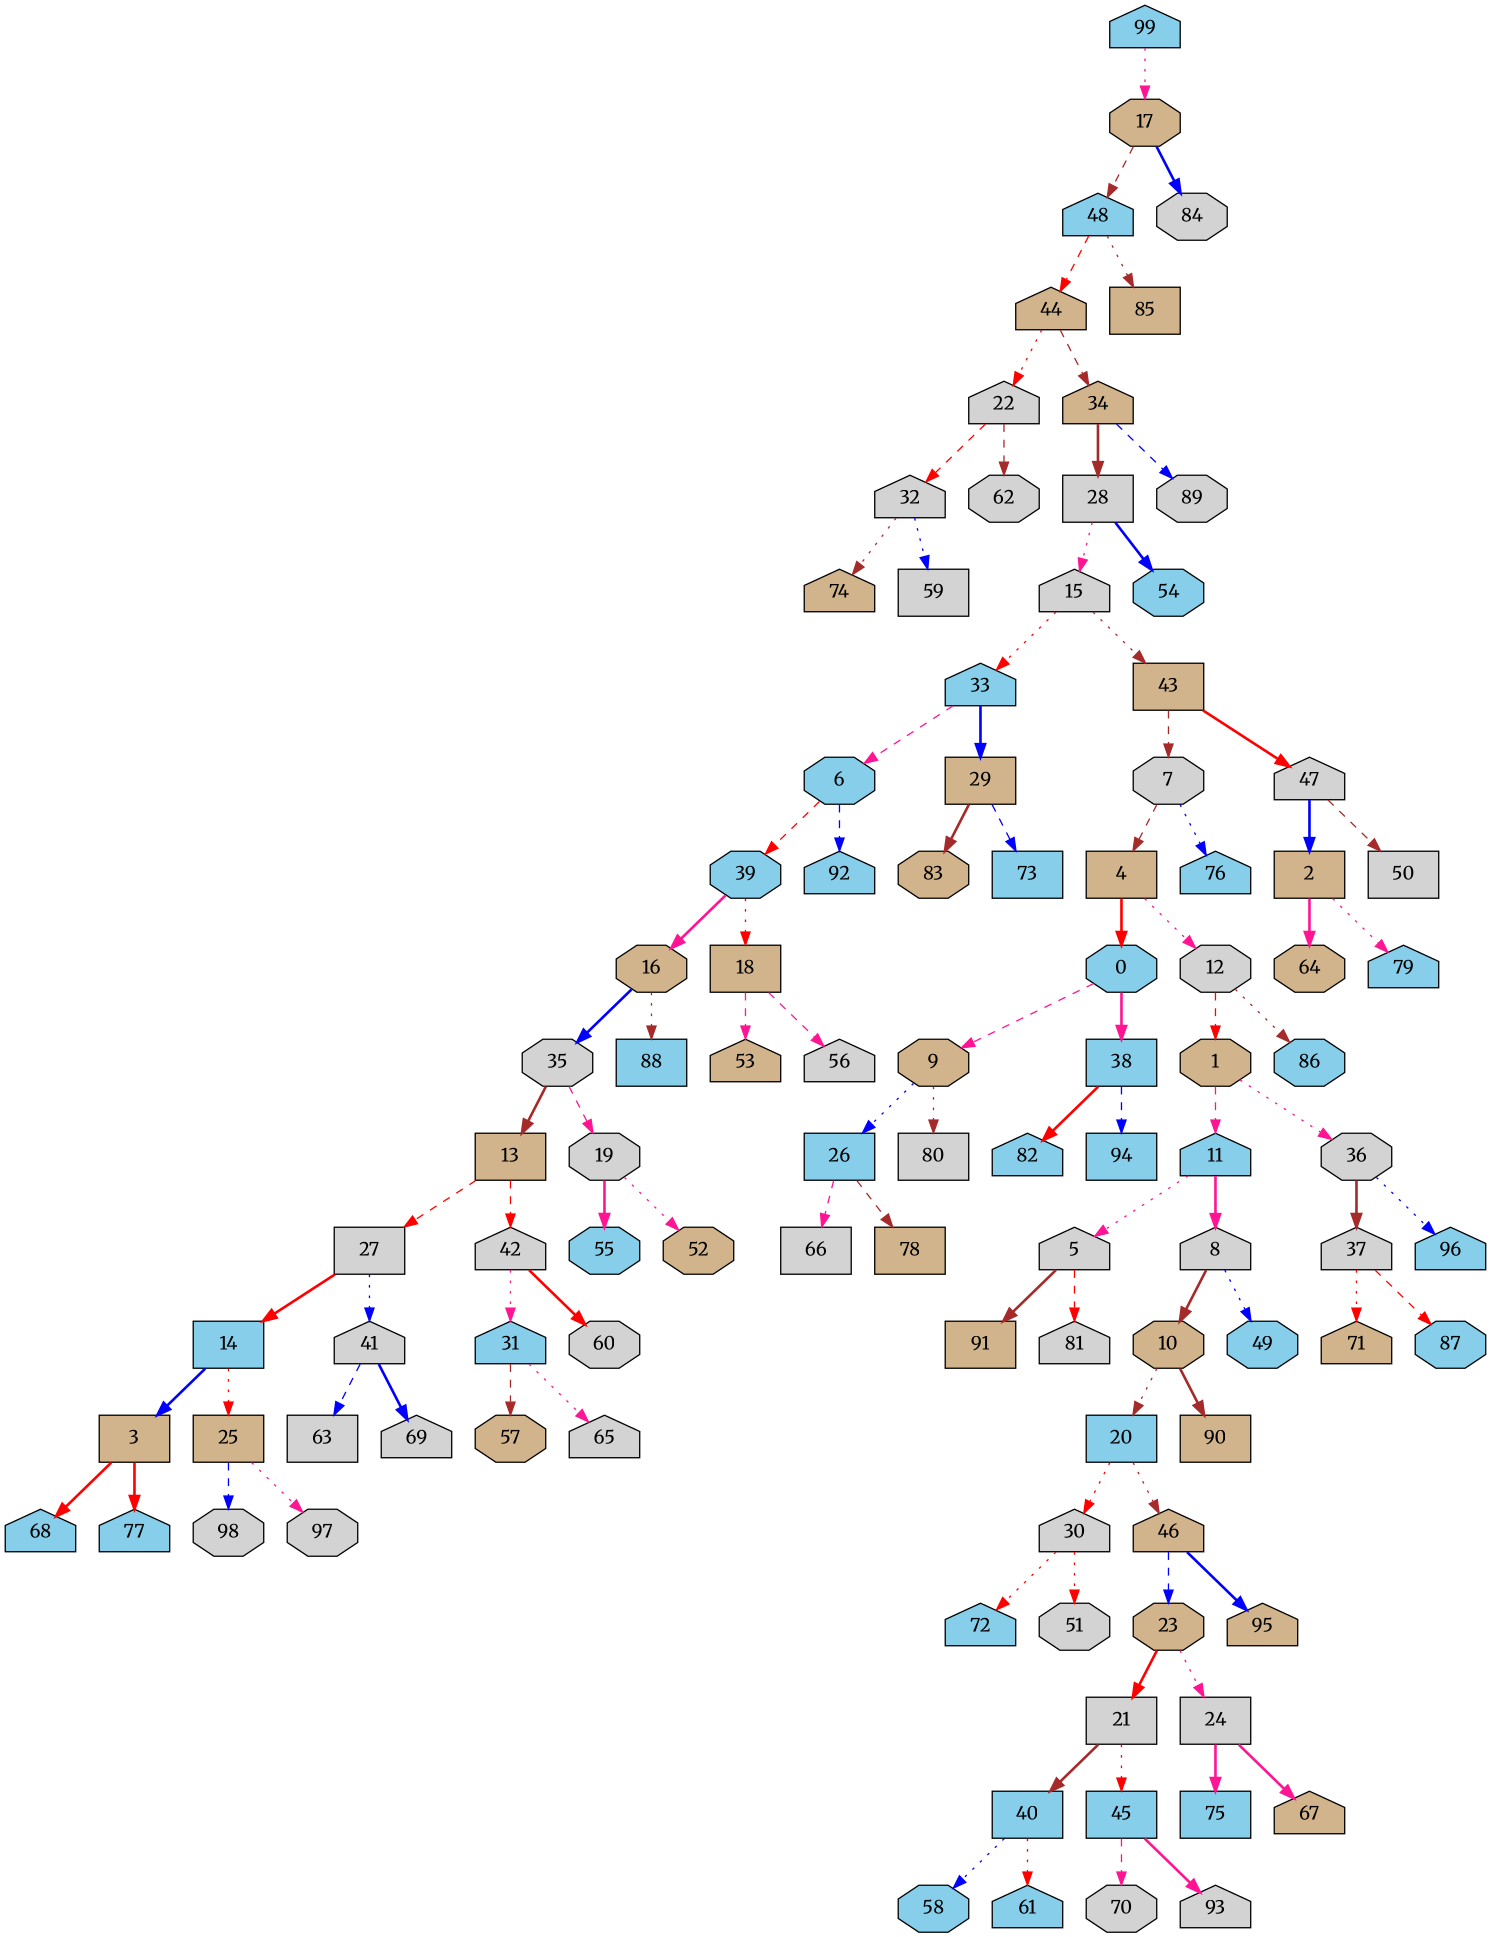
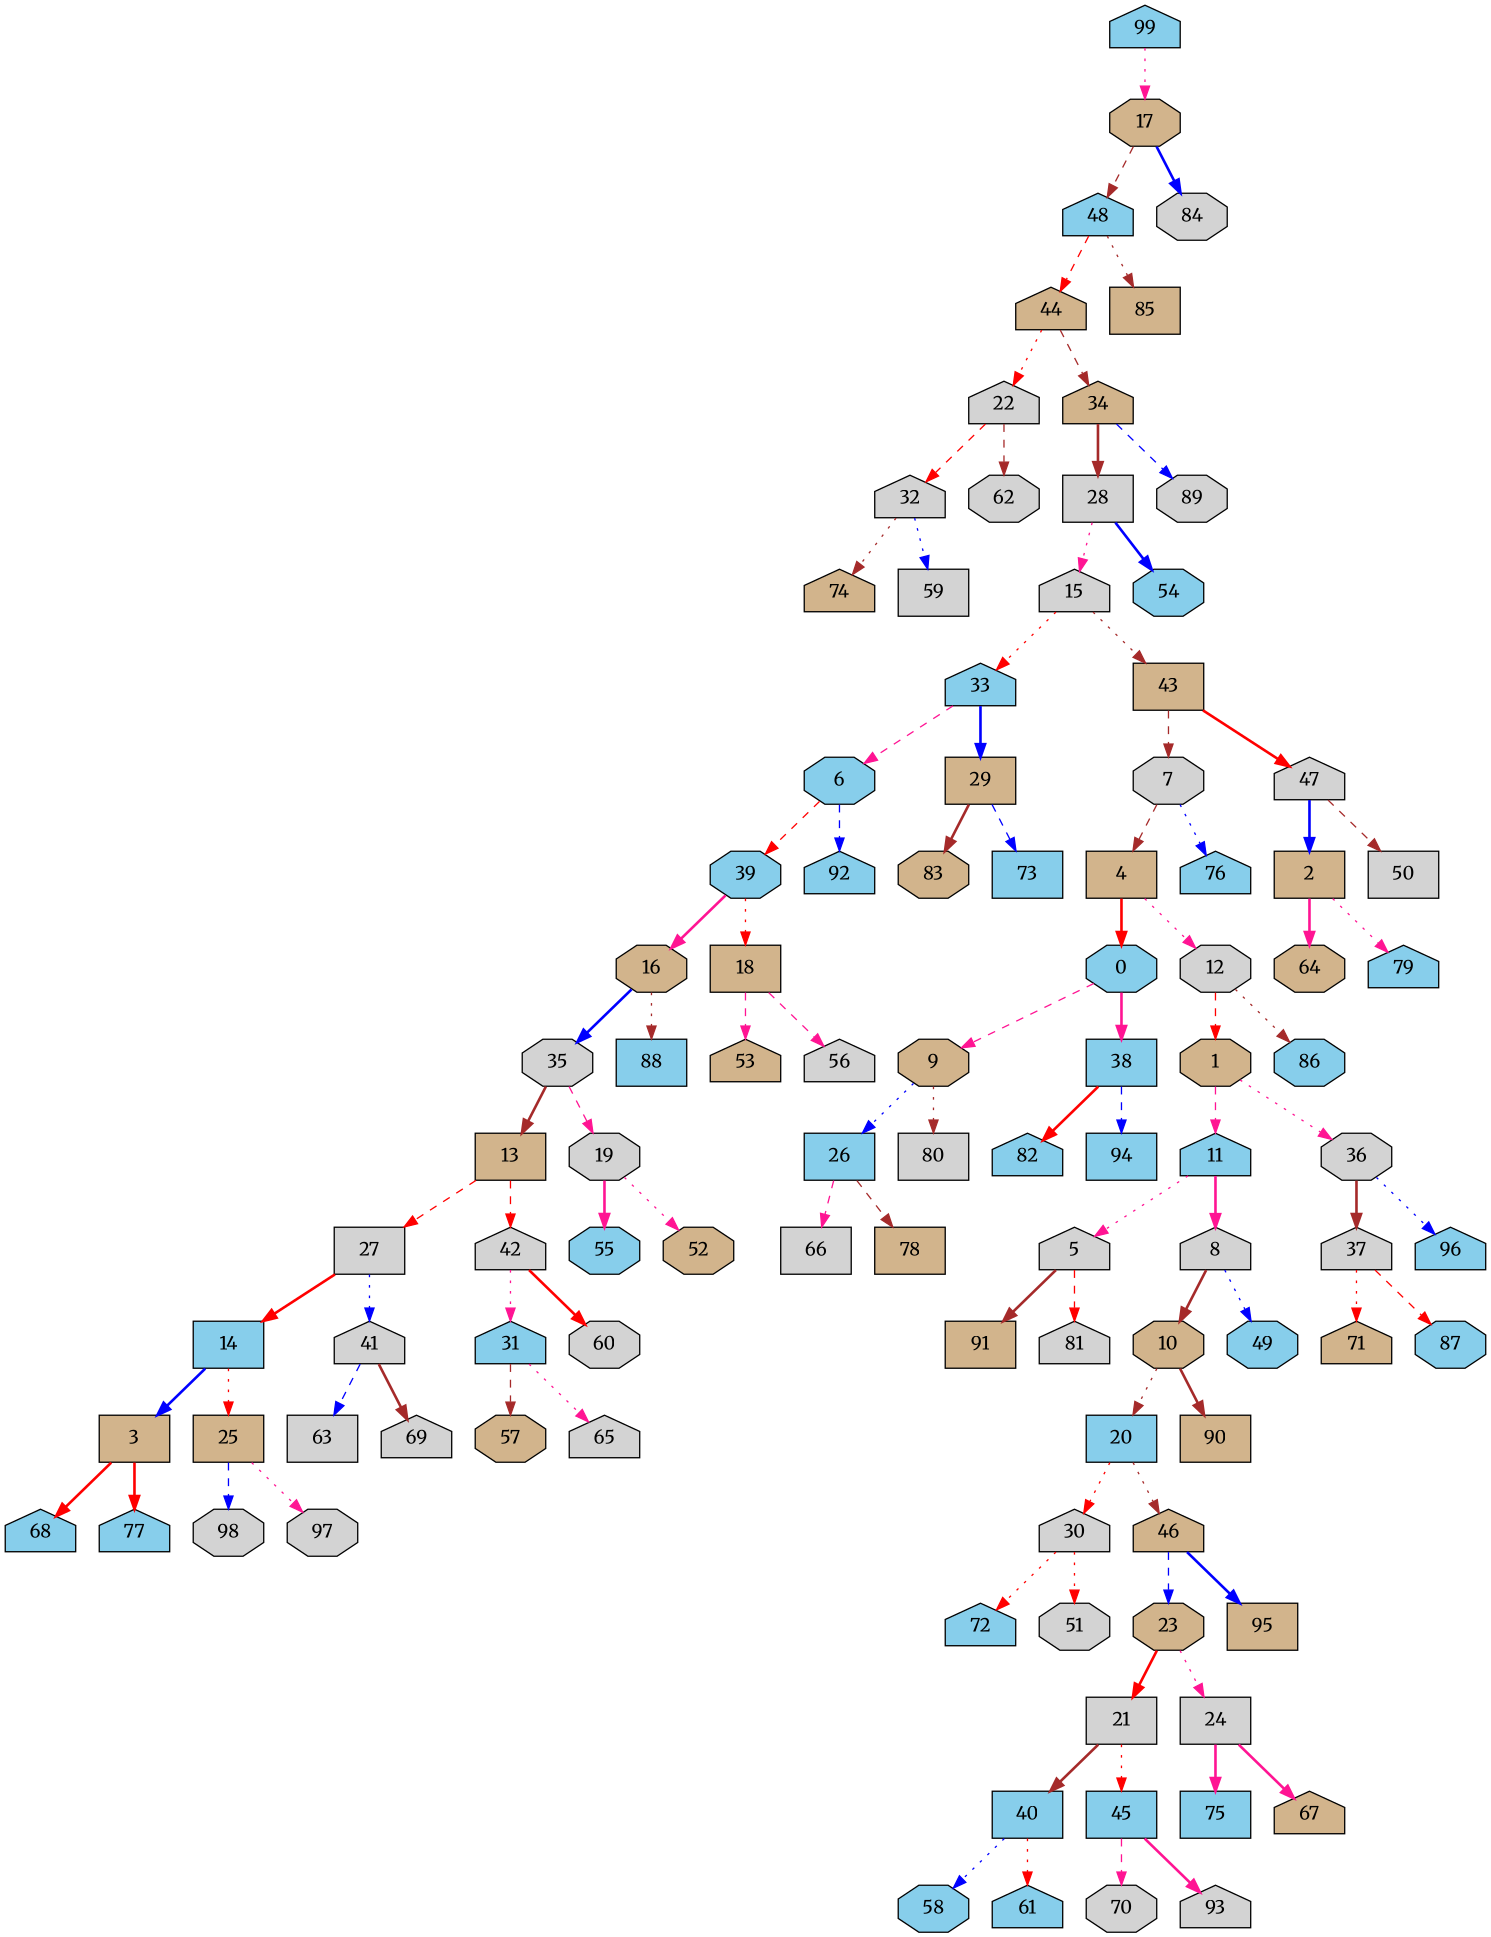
  digraph {
    fontname=Merriweather
    node [fillcolor=lightgrey fontname=Merriweather shape=house style=filled]
    edge [color=deeppink fontname=Merriweather style=dotted]
    n1 [fillcolor=skyblue label=0 shape=octagon]
    n2 [fillcolor=tan label=9 shape=octagon]
    n3 [fillcolor=skyblue label=38 shape=box]
    n4 [fillcolor=skyblue label=26 shape=box]
    n5 [label=80 shape=box]
    n6 [fillcolor=skyblue label=82]
    n7 [fillcolor=skyblue label=94 shape=box]
    n8 [fillcolor=tan label=1 shape=octagon]
    n9 [fillcolor=skyblue label=11]
    n10 [label=36 shape=octagon]
    n11 [label=5]
    n12 [label=8]
    n13 [label=37]
    n14 [fillcolor=skyblue label=96]
    n15 [fillcolor=tan label=2 shape=box]
    n16 [fillcolor=tan label=64 shape=octagon]
    n17 [fillcolor=skyblue label=79]
    n18 [fillcolor=tan label=3 shape=box]
    n19 [fillcolor=skyblue label=68]
    n20 [fillcolor=skyblue label=77]
    n21 [fillcolor=tan label=4 shape=box]
    n22 [label=12 shape=octagon]
    n23 [fillcolor=skyblue label=86 shape=octagon]
    n24 [fillcolor=tan label=91 shape=box]
    n25 [label=81]
    n26 [fillcolor=skyblue label=6 shape=octagon]
    n27 [fillcolor=skyblue label=39 shape=octagon]
    n28 [fillcolor=skyblue label=92]
    n29 [fillcolor=tan label=16 shape=octagon]
    n30 [fillcolor=tan label=18 shape=box]
    n31 [label=7 shape=octagon]
    n32 [fillcolor=skyblue label=76]
    n33 [fillcolor=tan label=10 shape=octagon]
    n34 [fillcolor=skyblue label=49 shape=octagon]
    n35 [fillcolor=skyblue label=20 shape=box]
    n36 [fillcolor=tan label=90 shape=box]
    n37 [label=66 shape=box]
    n38 [fillcolor=tan label=78 shape=box]
    n39 [label=30]
    n40 [fillcolor=tan label=46]
    n41 [fillcolor=tan label=13 shape=box]
    n42 [label=27 shape=box]
    n43 [label=42]
    n44 [fillcolor=skyblue label=14 shape=box]
    n45 [label=41]
    n46 [fillcolor=skyblue label=31]
    n47 [label=60 shape=octagon]
    n48 [fillcolor=tan label=25 shape=box]
    n49 [label=98 shape=octagon]
    n50 [label=97 shape=octagon]
    n51 [label=15]
    n52 [fillcolor=skyblue label=33]
    n53 [fillcolor=tan label=43 shape=box]
    n54 [fillcolor=tan label=29 shape=box]
    n55 [label=47]
    n56 [label=35 shape=octagon]
    n57 [fillcolor=skyblue label=88 shape=box]
    n58 [label=19 shape=octagon]
    n59 [fillcolor=tan label=17 shape=octagon]
    n60 [fillcolor=skyblue label=48]
    n61 [label=84 shape=octagon]
    n62 [fillcolor=tan label=44]
    n63 [fillcolor=tan label=85 shape=box]
    n64 [fillcolor=tan label=53]
    n65 [label=56]
    n66 [fillcolor=skyblue label=55 shape=octagon]
    n67 [fillcolor=tan label=52 shape=octagon]
    n68 [fillcolor=skyblue label=72]
    n69 [label=51 shape=octagon]
    n70 [fillcolor=tan label=23 shape=octagon]
-   n71 [fillcolor=tan label=95]
+   n71 [fillcolor=tan label=95 shape=box]
    n72 [label=21 shape=box]
    n73 [fillcolor=skyblue label=40 shape=box]
    n74 [fillcolor=skyblue label=45 shape=box]
    n75 [fillcolor=skyblue label=58 shape=octagon]
    n76 [fillcolor=skyblue label=61]
    n77 [label=70 shape=octagon]
    n78 [label=93]
    n79 [label=22]
    n80 [label=32]
    n81 [label=62 shape=octagon]
    n82 [fillcolor=tan label=74]
    n83 [label=59 shape=box]
    n84 [label=24 shape=box]
    n85 [fillcolor=skyblue label=75 shape=box]
    n86 [fillcolor=tan label=67]
    n87 [label=63 shape=box]
    n88 [label=69]
    n89 [label=28 shape=box]
    n90 [fillcolor=skyblue label=54 shape=octagon]
    n91 [fillcolor=tan label=83 shape=octagon]
    n92 [fillcolor=skyblue label=73 shape=box]
    n93 [fillcolor=tan label=57 shape=octagon]
    n94 [label=65]
    n95 [fillcolor=tan label=34]
    n96 [label=89 shape=octagon]
    n97 [fillcolor=tan label=71]
    n98 [fillcolor=skyblue label=87 shape=octagon]
    n99 [label=50 shape=box]
    n100 [fillcolor=skyblue label=99]
    n1 -> n2 [style=dashed]
    n1 -> n3 [style=bold]
    n2 -> n4 [color=blue]
    n2 -> n5 [color=brown]
    n3 -> n6 [color=red style=bold]
    n3 -> n7 [color=blue style=dashed]
    n4 -> n37 [style=dashed]
    n4 -> n38 [color=brown style=dashed]
    n8 -> n9 [style=dashed]
    n8 -> n10
    n9 -> n11
    n9 -> n12 [style=bold]
    n10 -> n13 [color=brown style=bold]
    n10 -> n14 [color=blue]
    n11 -> n24 [color=brown style=bold]
    n11 -> n25 [color=red style=dashed]
    n12 -> n33 [color=brown style=bold]
    n12 -> n34 [color=blue]
    n13 -> n97 [color=red]
    n13 -> n98 [color=red style=dashed]
    n15 -> n16 [style=bold]
    n15 -> n17
    n18 -> n19 [color=red style=bold]
    n18 -> n20 [color=red style=bold]
    n21 -> n1 [color=red style=bold]
    n21 -> n22
    n22 -> n8 [color=red style=dashed]
    n22 -> n23 [color=brown]
    n26 -> n27 [color=red style=dashed]
    n26 -> n28 [color=blue style=dashed]
    n27 -> n29 [style=bold]
    n27 -> n30 [color=red]
    n29 -> n56 [color=blue style=bold]
    n29 -> n57 [color=brown]
    n30 -> n64 [style=dashed]
    n30 -> n65 [style=dashed]
    n31 -> n21 [color=brown style=dashed]
    n31 -> n32 [color=blue]
    n33 -> n35 [color=brown]
    n33 -> n36 [color=brown style=bold]
    n35 -> n39 [color=red]
    n35 -> n40 [color=brown]
    n39 -> n68 [color=red]
    n39 -> n69 [color=red]
    n40 -> n70 [color=blue style=dashed]
    n40 -> n71 [color=blue style=bold]
    n41 -> n42 [color=red style=dashed]
    n41 -> n43 [color=red style=dashed]
    n42 -> n44 [color=red style=bold]
    n42 -> n45 [color=blue]
    n43 -> n46
    n43 -> n47 [color=red style=bold]
    n44 -> n18 [color=blue style=bold]
    n44 -> n48 [color=red]
    n45 -> n87 [color=blue style=dashed]
-   n45 -> n88 [color=blue style=bold]
+   n45 -> n88 [color=brown style=bold]
    n46 -> n93 [color=brown style=dashed]
    n46 -> n94
    n48 -> n49 [color=blue style=dashed]
    n48 -> n50
    n51 -> n52 [color=red]
    n51 -> n53 [color=brown]
    n52 -> n26 [style=dashed]
    n52 -> n54 [color=blue style=bold]
    n53 -> n31 [color=brown style=dashed]
    n53 -> n55 [color=red style=bold]
    n54 -> n91 [color=brown style=bold]
    n54 -> n92 [color=blue style=dashed]
    n55 -> n15 [color=blue style=bold]
    n55 -> n99 [color=brown style=dashed]
    n56 -> n41 [color=brown style=bold]
    n56 -> n58 [style=dashed]
    n58 -> n66 [style=bold]
    n58 -> n67
    n59 -> n60 [color=brown style=dashed]
    n59 -> n61 [color=blue style=bold]
    n60 -> n62 [color=red style=dashed]
    n60 -> n63 [color=brown]
    n62 -> n79 [color=red]
    n62 -> n95 [color=brown style=dashed]
    n70 -> n72 [color=red style=bold]
    n70 -> n84
    n72 -> n73 [color=brown style=bold]
    n72 -> n74 [color=red]
    n73 -> n75 [color=blue]
    n73 -> n76 [color=red]
    n74 -> n77 [style=dashed]
    n74 -> n78 [style=bold]
    n79 -> n80 [color=red style=dashed]
    n79 -> n81 [color=brown style=dashed]
    n80 -> n82 [color=brown]
    n80 -> n83 [color=blue]
    n84 -> n85 [style=bold]
    n84 -> n86 [style=bold]
    n89 -> n51
    n89 -> n90 [color=blue style=bold]
    n95 -> n89 [color=brown style=bold]
    n95 -> n96 [color=blue style=dashed]
    n100 -> n59
  }
